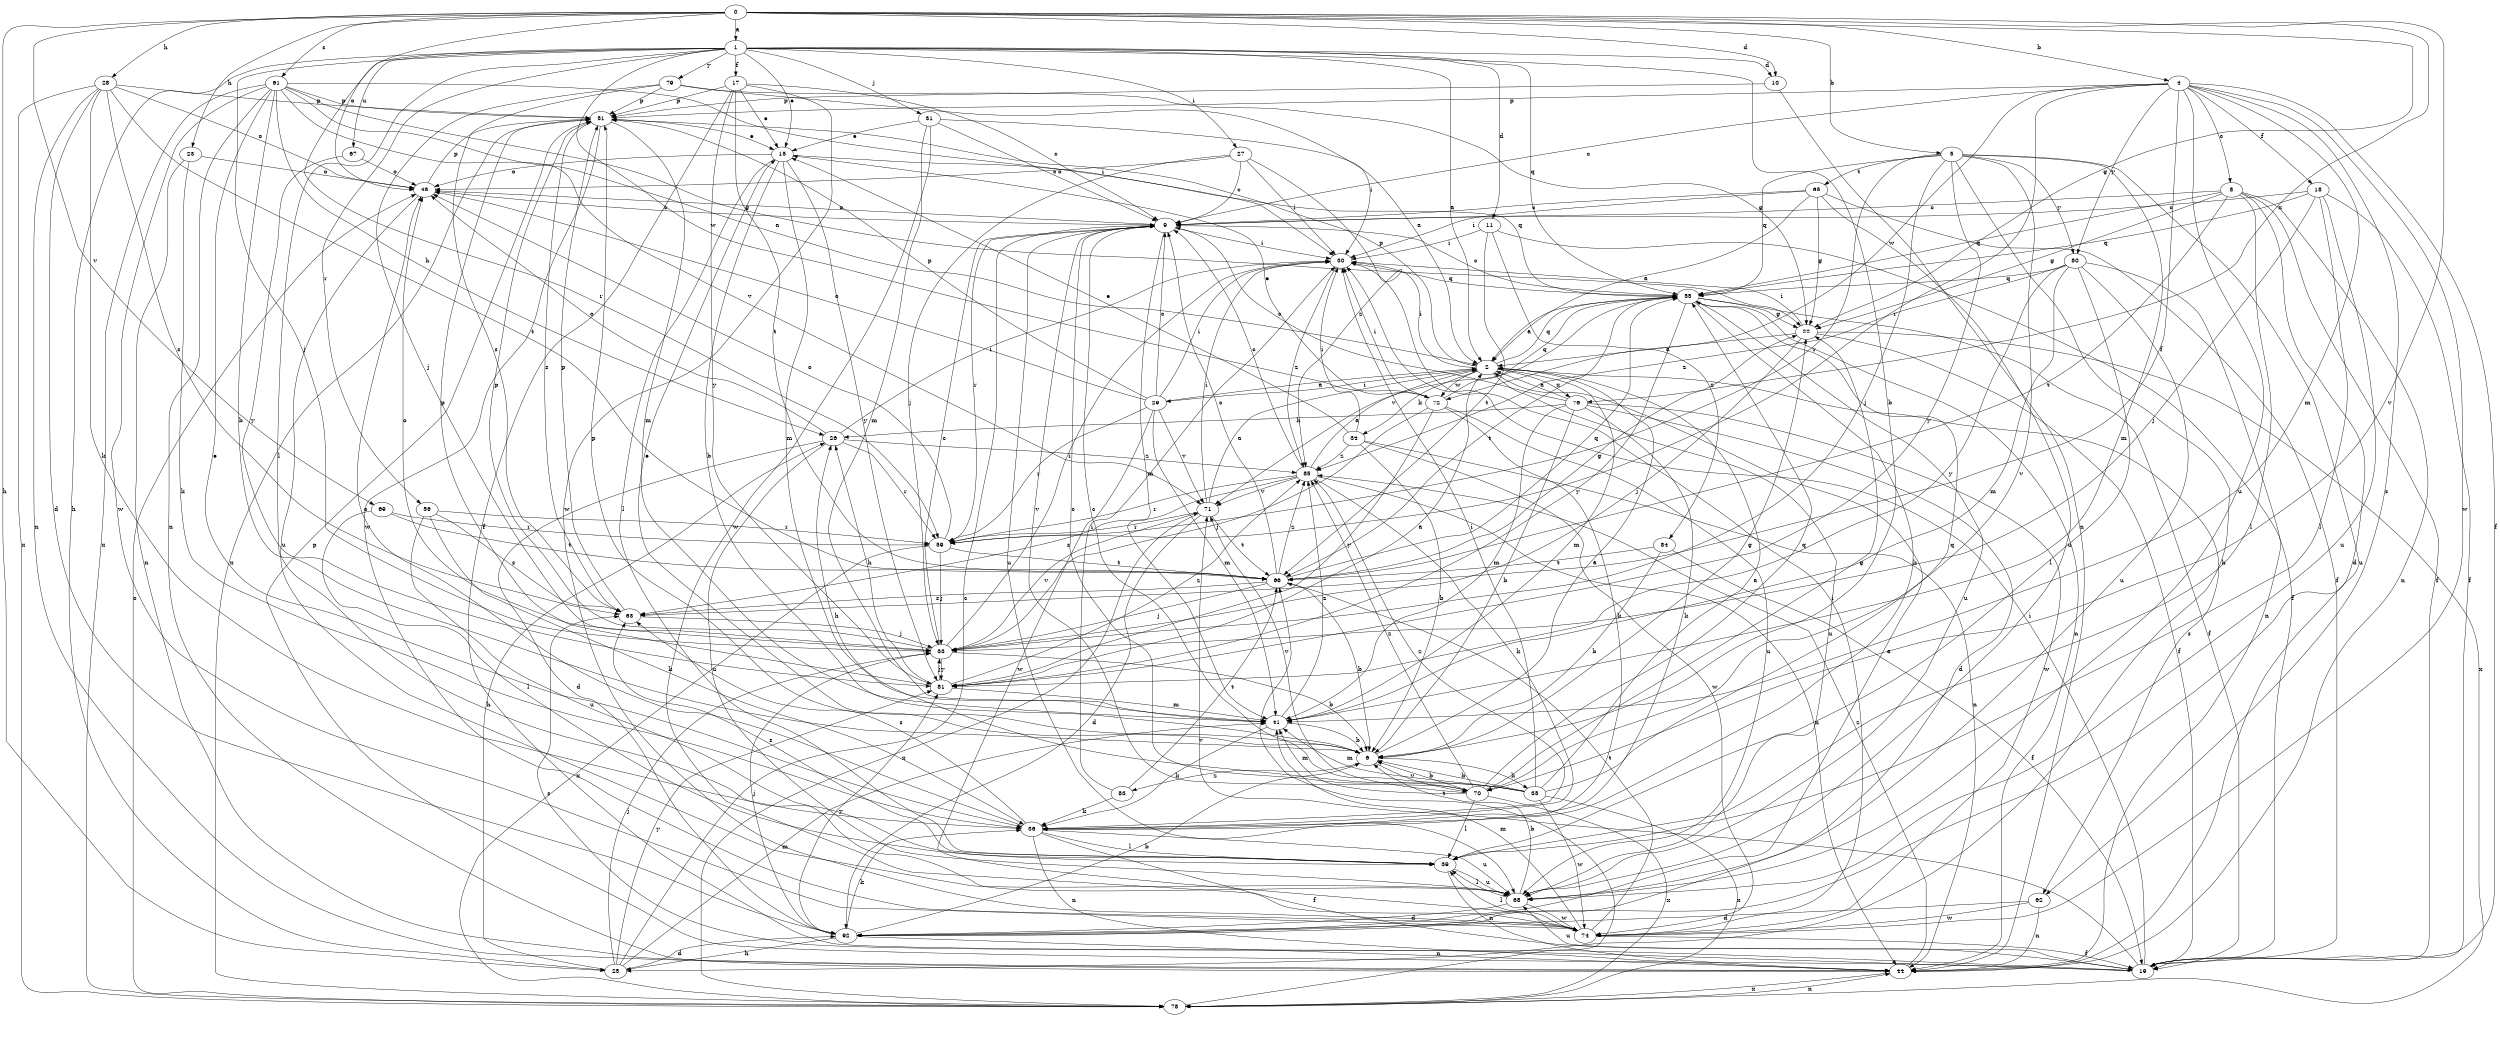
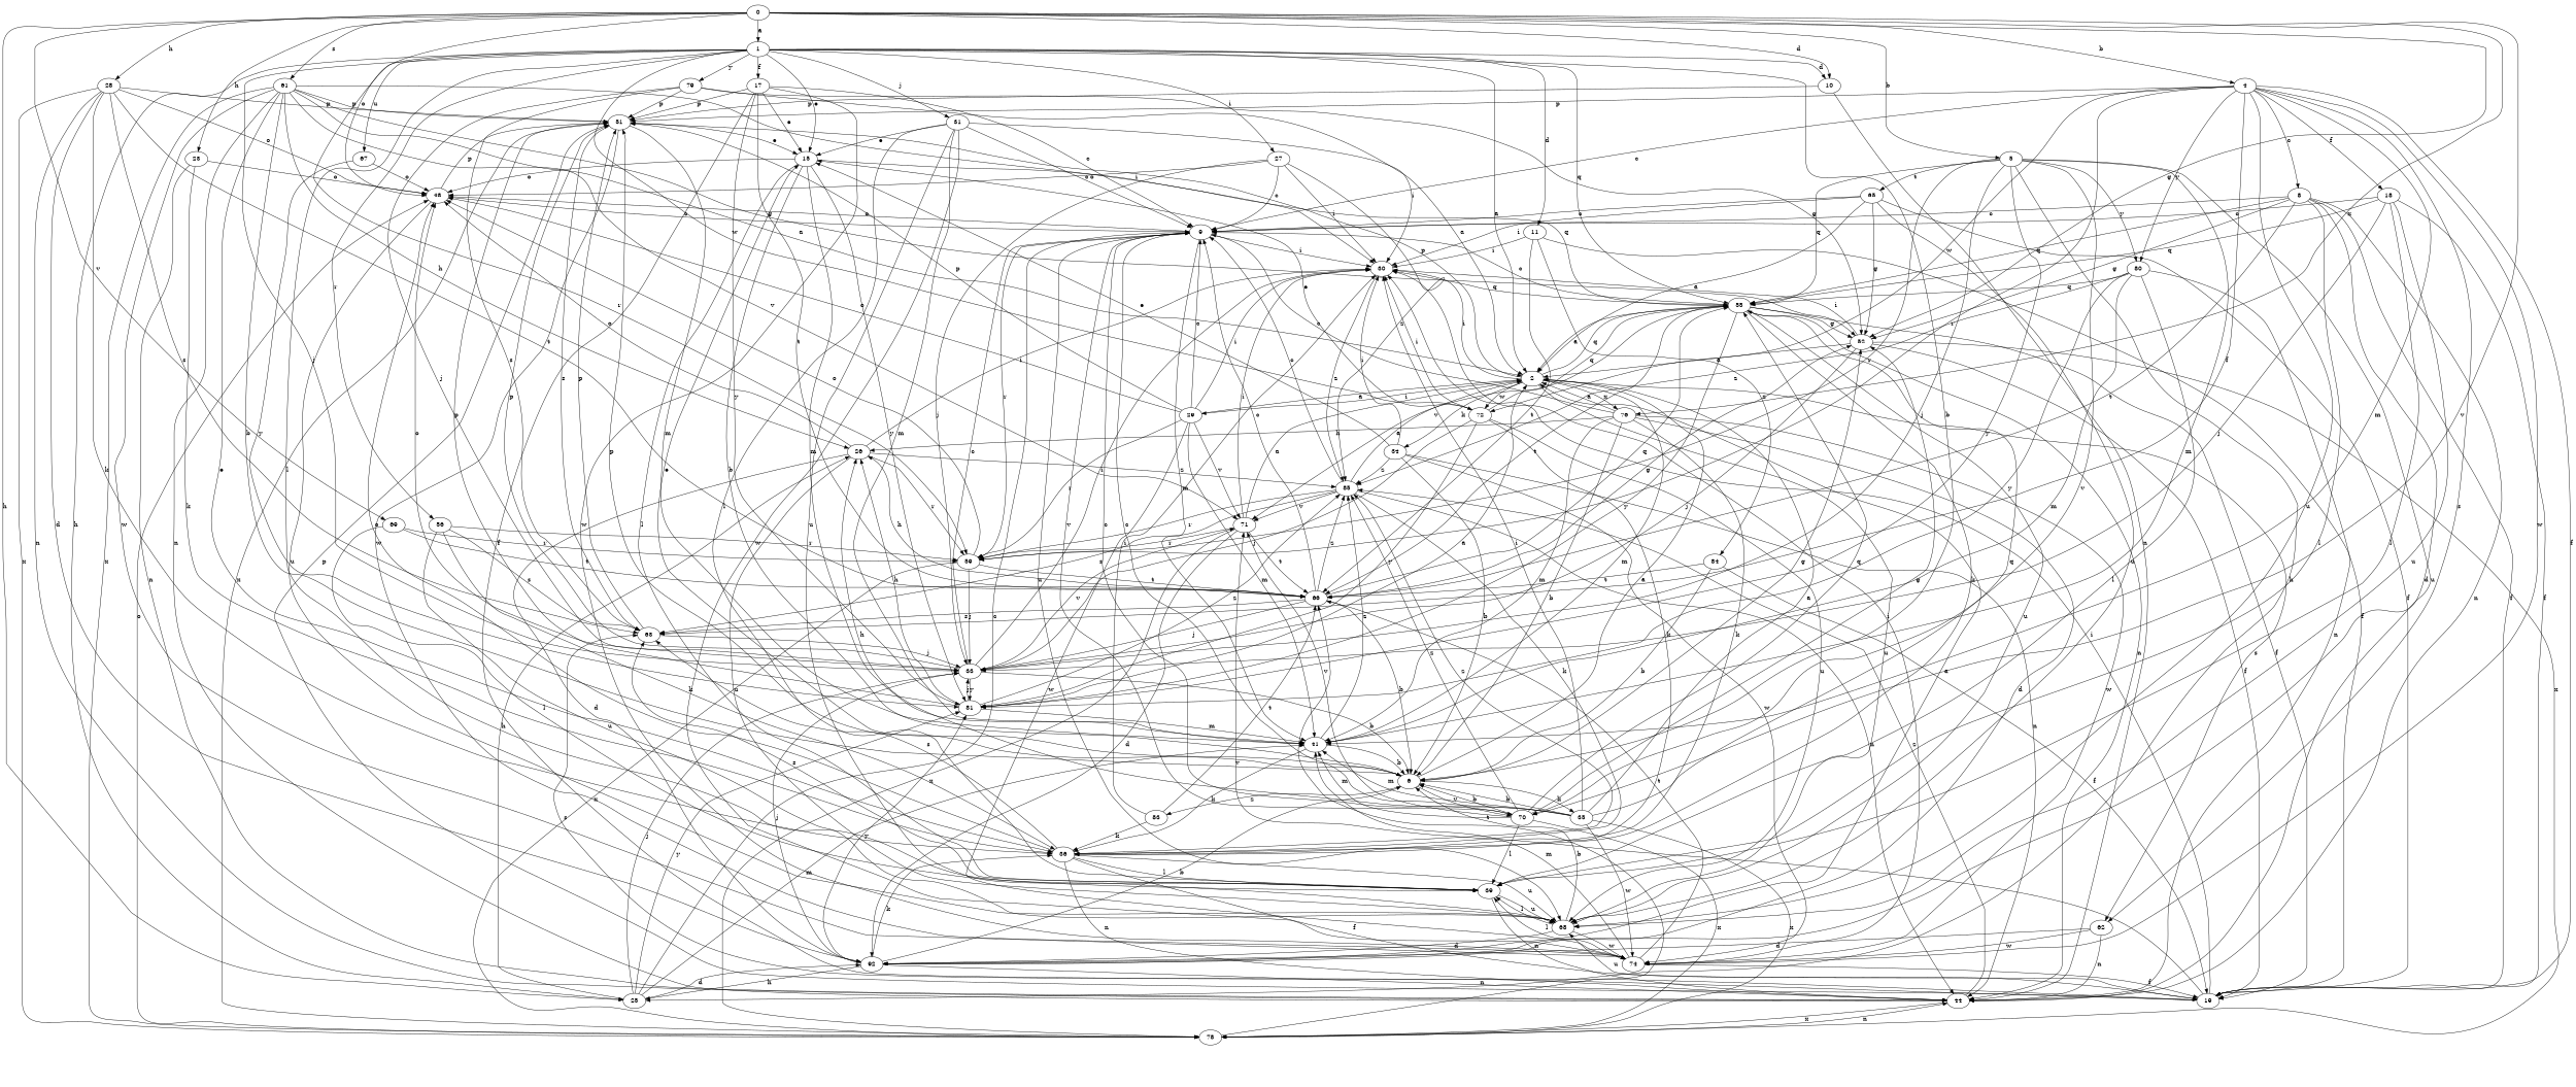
  strict digraph {
    0
    1
    4
    5
    10
-   22
+   22 [label=52]
    23
    n8 [label=28]
    25
    48
    61
    69
    70
    76
    2
    6
    11
    15
    17
    27
    31
    33
    39
    55
    56
    59
    67
    72
    79
    41
    51
    62
    68
    8
    9
    18
    19
    63
    74
    80
    44
    65
    81
    30
    78
    36
    n47 [label=92]
    66
    26
    71
    85
    29
    34
    35
    83
    84
    0 -> 1 [label=a]
    0 -> 4 [label=b]
    0 -> 5 [label=b]
    0 -> 10 [label=d]
    0 -> 22 [label=g]
    0 -> 23 [label=h]
    0 -> n8 [label=h]
    0 -> 25 [label=h]
    0 -> 48 [label=o]
    0 -> 61 [label=s]
    0 -> 69 [label=v]
    0 -> 70 [label=v]
    0 -> 76 [label=x]
    1 -> 10 [label=d]
    1 -> 25 [label=h]
    1 -> 2 [label=a]
    1 -> 6 [label=b]
    1 -> 11 [label=d]
    1 -> 15 [label=e]
    1 -> 17 [label=f]
    1 -> 27 [label=i]
    1 -> 31 [label=j]
    1 -> 33 [label=j]
    1 -> 39 [label=l]
    1 -> 55 [label=q]
    1 -> 56 [label=r]
    1 -> 59 [label=r]
    1 -> 67 [label=u]
    1 -> 72 [label=w]
    1 -> 79 [label=y]
    4 -> 59 [label=r]
    4 -> 72 [label=w]
    4 -> 41 [label=m]
    4 -> 51 [label=p]
    4 -> 62 [label=s]
    4 -> 68 [label=u]
    4 -> 8 [label=c]
    4 -> 9 [label=c]
    4 -> 18 [label=f]
    4 -> 19 [label=f]
    4 -> 63 [label=f]
    4 -> 74 [label=w]
    4 -> 80 [label=y]
    5 -> 25 [label=h]
    5 -> 70 [label=v]
    5 -> 33 [label=j]
    5 -> 55 [label=q]
    5 -> 59 [label=r]
    5 -> 41 [label=m]
    5 -> 80 [label=y]
    5 -> 44 [label=u]
    5 -> 65 [label=t]
    5 -> 81 [label=y]
    10 -> 51 [label=p]
    10 -> 44 [label=n]
    22 -> 2 [label=a]
    22 -> 33 [label=j]
    22 -> 19 [label=f]
    22 -> 30 [label=i]
    22 -> 78 [label=x]
    23 -> 48 [label=o]
    23 -> 44 [label=n]
    23 -> 36 [label=k]
    n8 -> 48 [label=o]
    n8 -> 51 [label=p]
    n8 -> 63 [label=s]
    n8 -> 44 [label=n]
    n8 -> 78 [label=x]
    n8 -> 36 [label=k]
    n8 -> n47 [label=d]
    n8 -> 66 [label=t]
    25 -> 33 [label=j]
    25 -> 41 [label=m]
    25 -> 9 [label=c]
    25 -> 81 [label=y]
    25 -> n47 [label=d]
    25 -> 26 [label=h]
    48 -> 51 [label=p]
    48 -> 68 [label=u]
    48 -> 9 [label=c]
    61 -> 22 [label=g]
    61 -> 2 [label=a]
    61 -> 6 [label=b]
    61 -> 51 [label=p]
    61 -> 74 [label=w]
    61 -> 44 [label=n]
    61 -> 30 [label=i]
    61 -> 78 [label=x]
    61 -> 36 [label=e]
    61 -> 26 [label=h]
    61 -> 71 [label=v]
    69 -> 39 [label=l]
    69 -> 59 [label=r]
    69 -> 66 [label=t]
    70 -> 22 [label=g]
    70 -> 6 [label=b]
    70 -> 39 [label=l]
    70 -> 55 [label=q]
    70 -> 41 [label=m]
    70 -> 9 [label=c]
    70 -> 78 [label=x]
    70 -> 71 [label=v]
    70 -> 85 [label=z]
    76 -> 2 [label=a]
    76 -> 6 [label=b]
    76 -> 41 [label=m]
    76 -> 9 [label=c]
    76 -> 74 [label=w]
    76 -> 36 [label=k]
    76 -> n47 [label=d]
    76 -> 26 [label=h]
    2 -> 76 [label=x]
    2 -> 55 [label=q]
    2 -> 72 [label=w]
    2 -> 41 [label=m]
    2 -> 51 [label=p]
    2 -> 62 [label=s]
    2 -> 68 [label=u]
    2 -> 30 [label=i]
    2 -> 29 [label=i]
    2 -> 34 [label=k]
    6 -> 22 [label=g]
    6 -> 70 [label=v]
    6 -> 2 [label=a]
    6 -> 15 [label=e]
    6 -> 51 [label=p]
    6 -> 35 [label=k]
    6 -> 83 [label=z]
    11 -> 19 [label=f]
    11 -> 30 [label=i]
    11 -> 66 [label=t]
    11 -> 84 [label=z]
    15 -> 48 [label=o]
    15 -> 6 [label=b]
    15 -> 39 [label=l]
    15 -> 55 [label=q]
    15 -> 41 [label=m]
    15 -> 81 [label=y]
    17 -> 15 [label=e]
    17 -> 51 [label=p]
    17 -> 9 [label=c]
    17 -> 19 [label=f]
    17 -> 74 [label=w]
    17 -> 81 [label=y]
    17 -> 66 [label=t]
    27 -> 48 [label=o]
    27 -> 33 [label=j]
    27 -> 9 [label=c]
    27 -> 30 [label=i]
    27 -> 85 [label=z]
    31 -> 15 [label=e]
+   31 -> 39 [label=l]
    31 -> 41 [label=m]
-   80 -> 68 [label=u]
+   31 -> 68 [label=u]
    31 -> 9 [label=c]
    31 -> 74 [label=w]
    31 -> 30 [label=i]
    33 -> 48 [label=o]
    33 -> 6 [label=b]
    33 -> 51 [label=p]
    33 -> 9 [label=c]
    33 -> 81 [label=y]
    33 -> 30 [label=i]
    33 -> 71 [label=v]
    39 -> 68 [label=u]
    39 -> 63 [label=s]
    39 -> 44 [label=n]
    55 -> 22 [label=g]
    55 -> 2 [label=a]
    55 -> 68 [label=u]
    55 -> 9 [label=c]
    55 -> 19 [label=f]
    55 -> 44 [label=n]
    55 -> 81 [label=y]
    55 -> 36 [label=k]
    55 -> 66 [label=t]
    55 -> 71 [label=v]
    56 -> 59 [label=r]
    56 -> 68 [label=u]
    56 -> 63 [label=s]
    56 -> 36 [label=k]
    59 -> 48 [label=o]
    59 -> 33 [label=j]
    59 -> 78 [label=x]
    59 -> 66 [label=t]
    67 -> 48 [label=o]
    67 -> 81 [label=y]
    72 -> 15 [label=e]
    72 -> 33 [label=j]
    72 -> 55 [label=q]
    72 -> 68 [label=u]
    72 -> 81 [label=y]
    72 -> 30 [label=i]
    72 -> 36 [label=k]
    79 -> 22 [label=g]
    79 -> 2 [label=a]
    79 -> 33 [label=j]
    79 -> 51 [label=p]
    79 -> 63 [label=s]
    41 -> 6 [label=b]
    41 -> 36 [label=k]
    41 -> 85 [label=z]
    51 -> 15 [label=e]
    51 -> 41 [label=m]
    51 -> 63 [label=s]
    51 -> 74 [label=w]
    51 -> 78 [label=x]
    62 -> 74 [label=w]
    62 -> 44 [label=n]
    62 -> n47 [label=d]
    68 -> 6 [label=b]
    68 -> 39 [label=l]
    68 -> 74 [label=w]
    68 -> n47 [label=d]
    8 -> 22 [label=g]
    8 -> 39 [label=l]
    8 -> 55 [label=q]
    8 -> 9 [label=c]
    8 -> 19 [label=f]
    8 -> 44 [label=n]
    8 -> n47 [label=d]
    8 -> 66 [label=t]
    9 -> 48 [label=o]
    9 -> 70 [label=v]
    9 -> 59 [label=r]
    9 -> 41 [label=m]
    9 -> 68 [label=u]
    9 -> 30 [label=i]
    18 -> 33 [label=j]
    18 -> 39 [label=l]
    18 -> 55 [label=q]
    18 -> 68 [label=u]
    18 -> 9 [label=c]
    18 -> 19 [label=f]
    19 -> 51 [label=p]
    19 -> 68 [label=u]
    19 -> 63 [label=s]
    19 -> 30 [label=i]
    19 -> 71 [label=v]
    63 -> 33 [label=j]
    63 -> 51 [label=p]
    74 -> 39 [label=l]
    74 -> 41 [label=m]
    74 -> 19 [label=f]
    74 -> 30 [label=i]
    74 -> 66 [label=t]
    80 -> 39 [label=l]
    80 -> 55 [label=q]
    80 -> 41 [label=m]
    80 -> 44 [label=n]
    80 -> 81 [label=y]
    80 -> 85 [label=z]
    44 -> 78 [label=x]
    44 -> 85 [label=z]
    65 -> 22 [label=g]
    65 -> 2 [label=a]
    65 -> 68 [label=u]
    65 -> 9 [label=c]
    65 -> 19 [label=f]
    65 -> 30 [label=i]
    81 -> 2 [label=a]
    81 -> 33 [label=j]
    81 -> 41 [label=m]
    81 -> 51 [label=p]
    81 -> 26 [label=h]
    81 -> 85 [label=z]
    30 -> 55 [label=q]
    30 -> 85 [label=z]
    78 -> 48 [label=o]
    78 -> 44 [label=n]
    78 -> 66 [label=t]
    36 -> 48 [label=o]
    36 -> 39 [label=l]
    36 -> 68 [label=u]
    36 -> 19 [label=f]
    36 -> 63 [label=s]
    36 -> 44 [label=n]
    36 -> 85 [label=z]
    n47 -> 25 [label=h]
    n47 -> 2 [label=a]
    n47 -> 6 [label=b]
    n47 -> 33 [label=j]
    n47 -> 44 [label=n]
    n47 -> 81 [label=y]
    n47 -> 36 [label=k]
    66 -> 22 [label=g]
    66 -> 6 [label=b]
    66 -> 33 [label=j]
    66 -> 55 [label=q]
    66 -> 9 [label=c]
    66 -> 63 [label=s]
+   66 -> 26 [label=h]
    66 -> 85 [label=z]
    26 -> 48 [label=o]
    26 -> 59 [label=r]
    26 -> 68 [label=u]
    26 -> 30 [label=i]
    26 -> n47 [label=d]
    26 -> 85 [label=z]
    71 -> 2 [label=a]
    71 -> 59 [label=r]
    71 -> 30 [label=i]
    71 -> 78 [label=x]
    71 -> n47 [label=d]
    71 -> 66 [label=t]
    85 -> 2 [label=a]
    85 -> 59 [label=r]
    85 -> 9 [label=c]
    85 -> 63 [label=s]
    85 -> 44 [label=n]
    85 -> 36 [label=k]
    85 -> 71 [label=v]
    29 -> 48 [label=o]
    29 -> 2 [label=a]
    29 -> 59 [label=r]
    29 -> 41 [label=m]
    29 -> 51 [label=p]
    29 -> 9 [label=c]
    29 -> 74 [label=w]
    29 -> 30 [label=i]
    29 -> 71 [label=v]
    34 -> 6 [label=b]
    34 -> 15 [label=e]
    34 -> 74 [label=w]
    34 -> 44 [label=n]
    34 -> 30 [label=i]
    34 -> 85 [label=z]
    35 -> 2 [label=a]
    35 -> 6 [label=b]
    35 -> 55 [label=q]
    35 -> 41 [label=m]
    35 -> 9 [label=c]
    35 -> 74 [label=w]
    35 -> 30 [label=i]
    35 -> 78 [label=x]
    35 -> 26 [label=h]
    83 -> 30 [label=i]
    83 -> 36 [label=k]
    83 -> 66 [label=t]
    84 -> 6 [label=b]
    84 -> 19 [label=f]
    84 -> 66 [label=t]
  }
